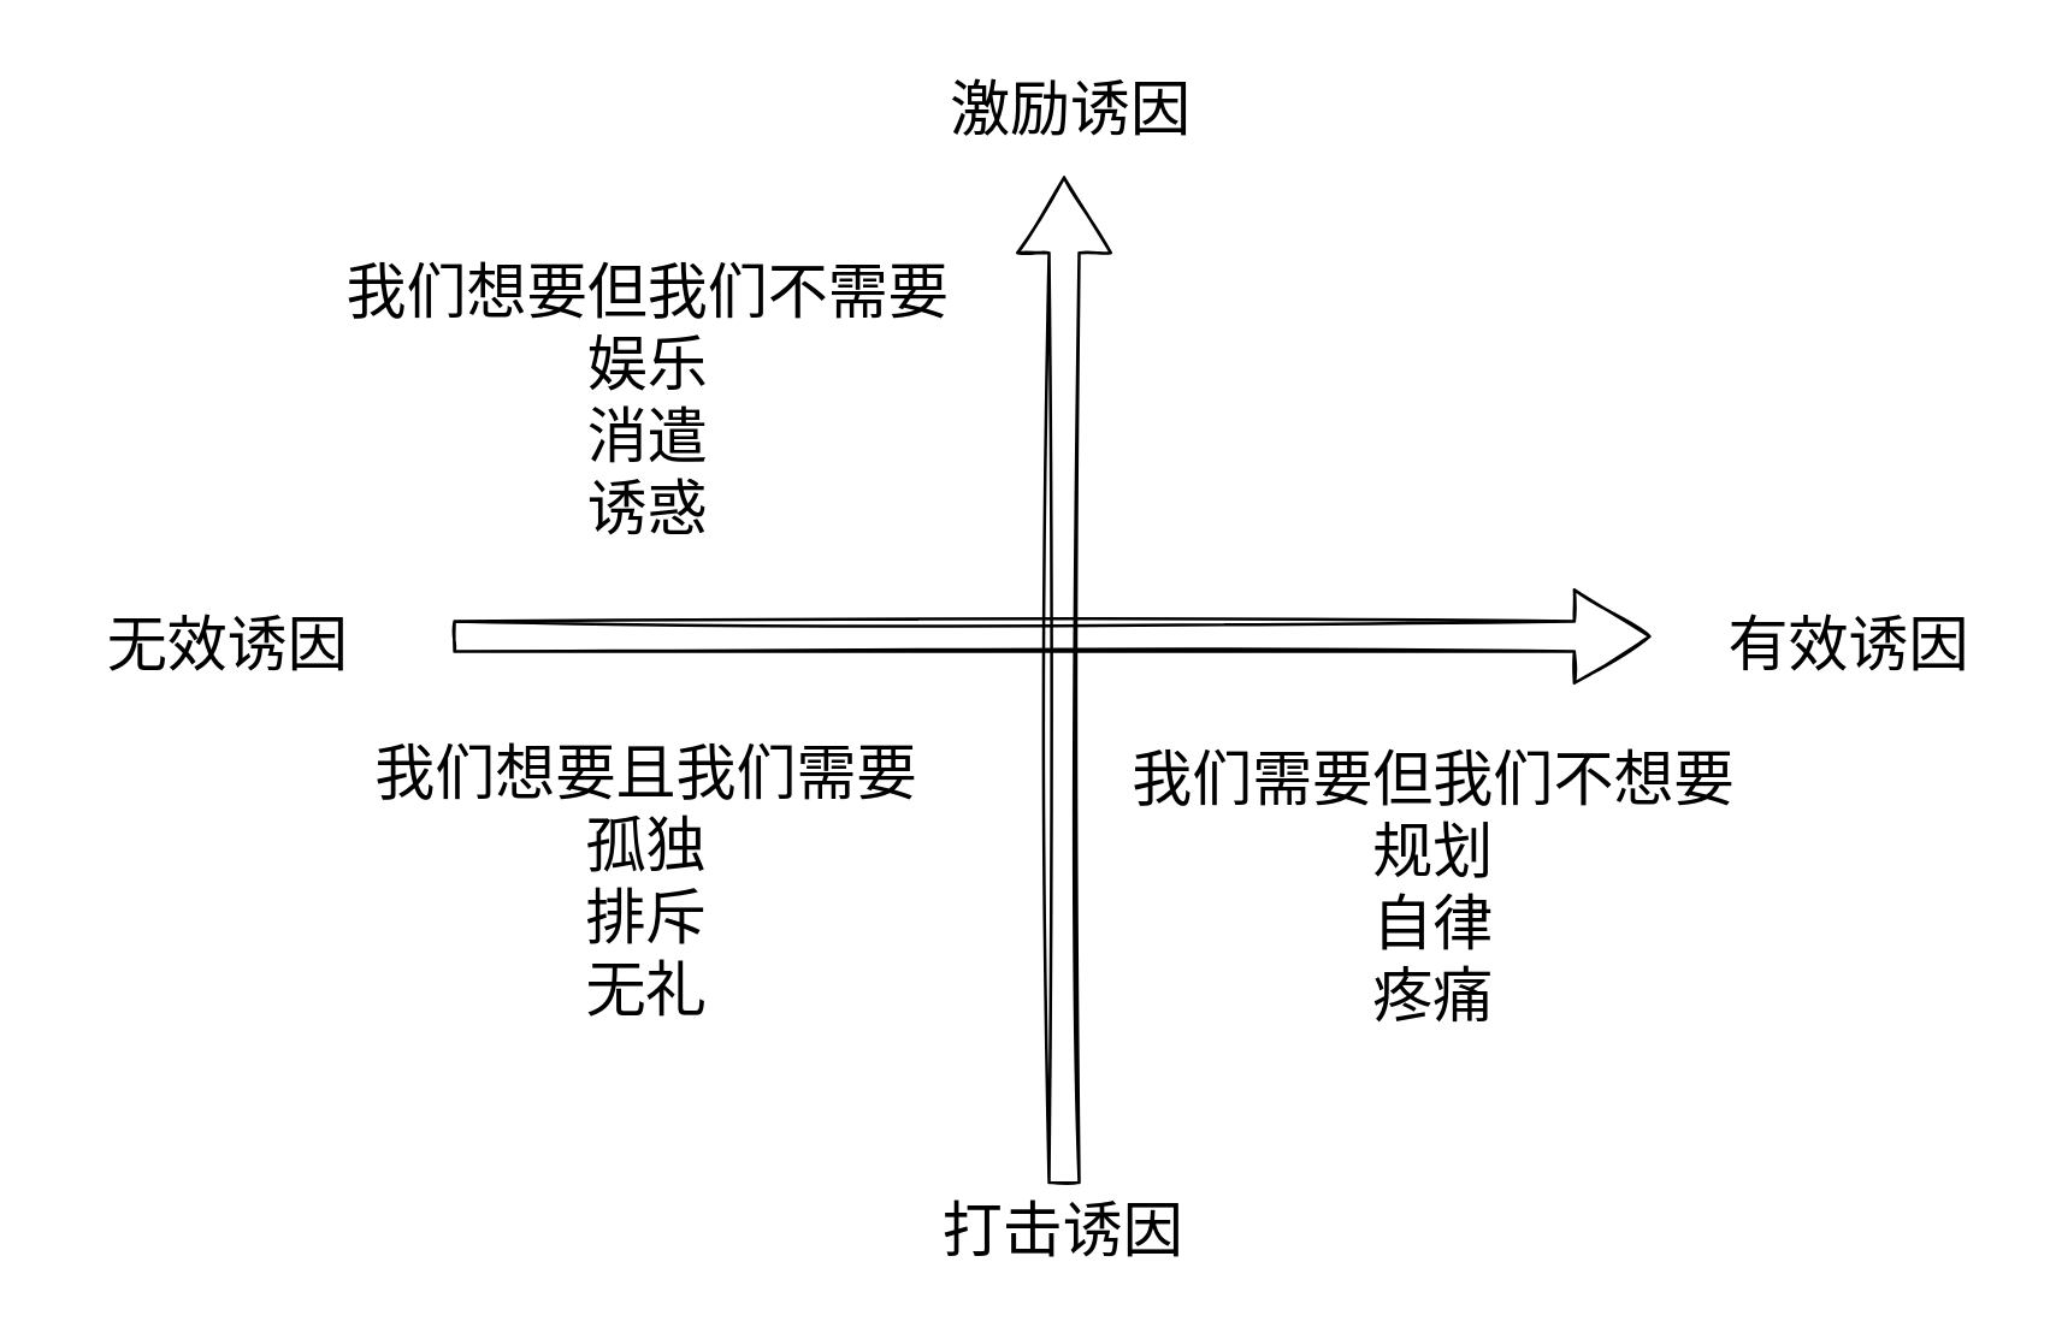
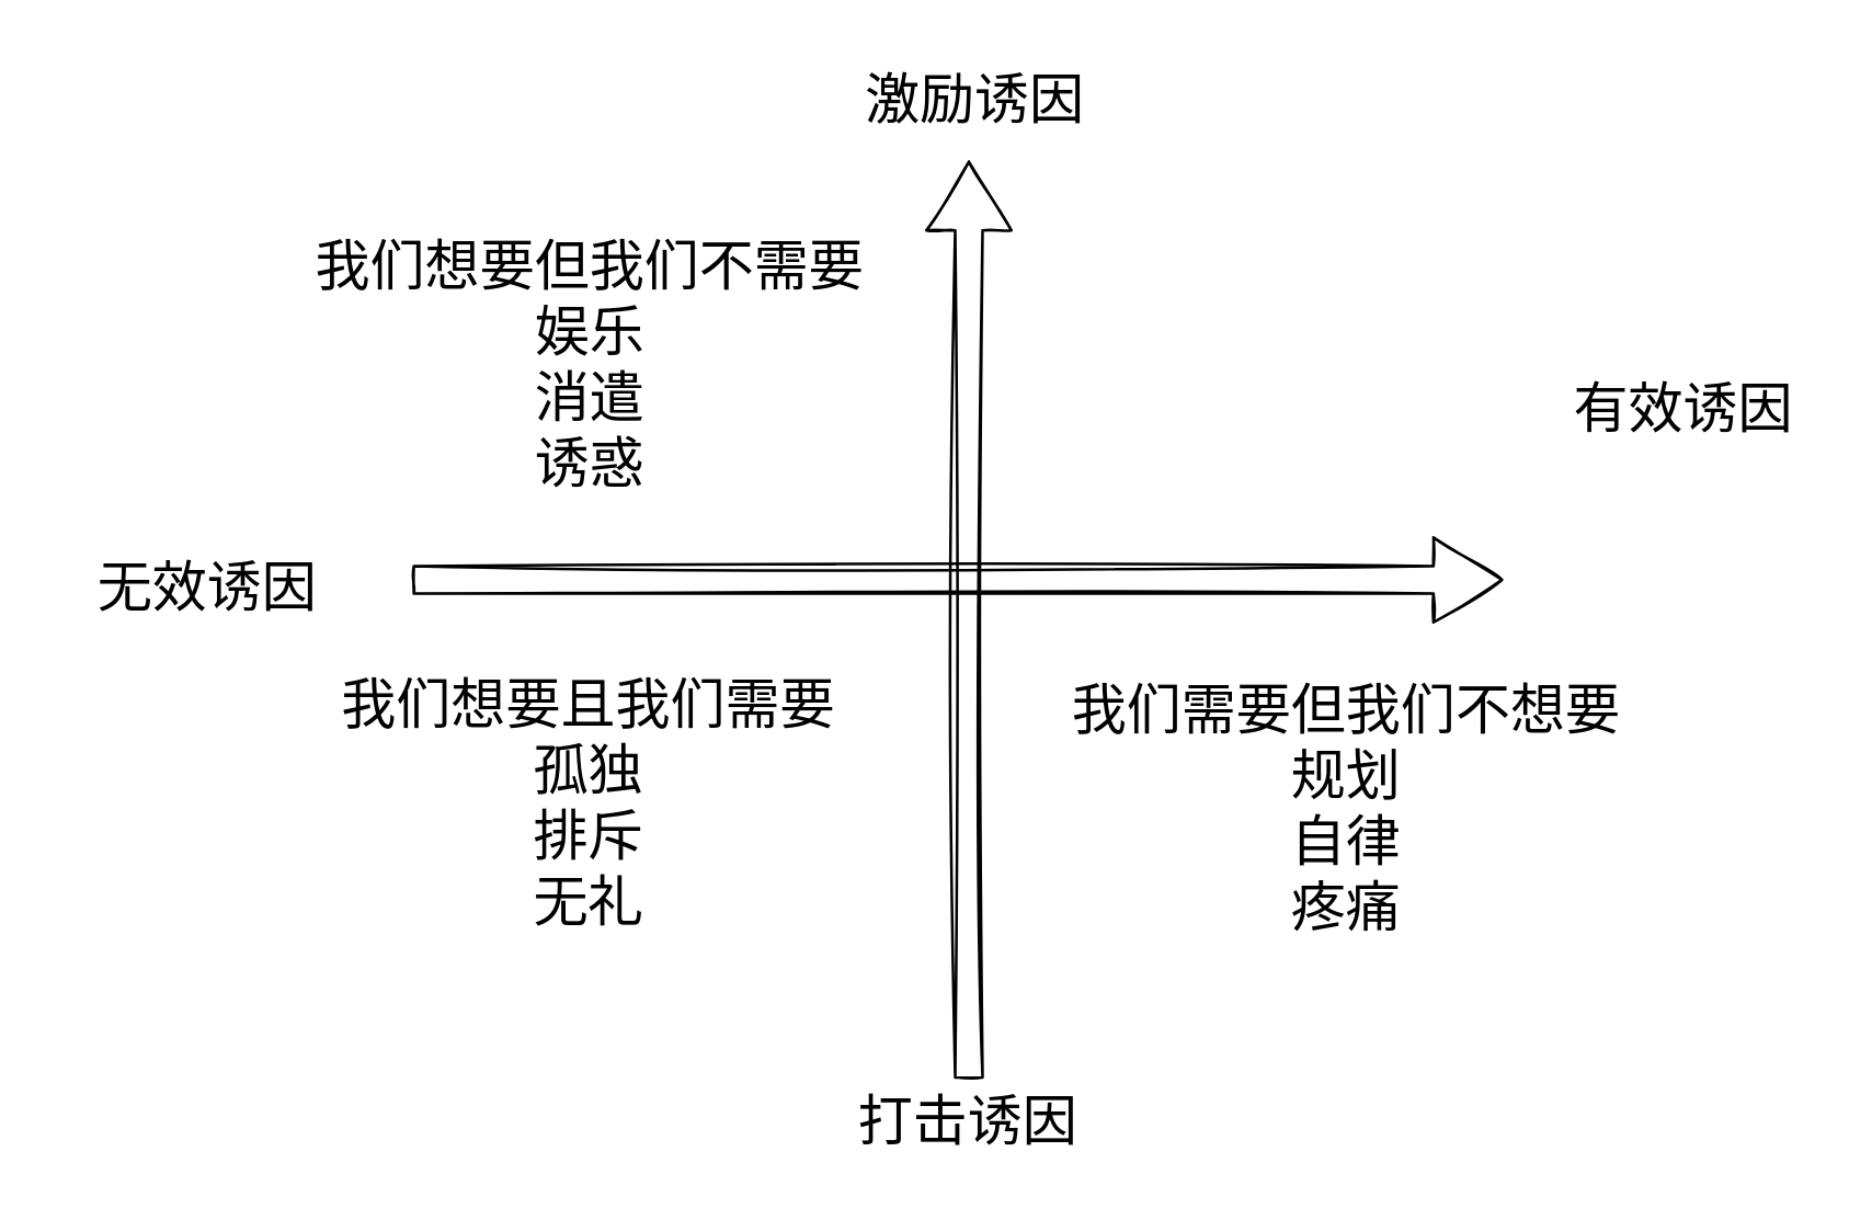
  <mxCell id="0" />
  <mxCell id="1" parent="0" />
  <mxCell id="2" value="" style="edgeStyle=none;orthogonalLoop=1;jettySize=auto;html=1;shape=flexArrow;rounded=1;startSize=8;endSize=8;sketch=1;hachureGap=4;fontFamily=Architects Daughter;fontSource=https%3A%2F%2Ffonts.googleapis.com%2Fcss%3Ffamily%3DArchitects%2BDaughter;fontSize=16;endArrow=open;sourcePerimeterSpacing=8;targetPerimeterSpacing=8;curved=1;" parent="1" edge="1"><mxGeometry width="140" relative="1" as="geometry"><mxPoint x="150" y="211" as="sourcePoint" /><mxPoint x="548" y="211" as="targetPoint" /><Array as="points" /></mxGeometry></mxCell>
  <mxCell id="3" value="" style="edgeStyle=none;orthogonalLoop=1;jettySize=auto;html=1;shape=flexArrow;rounded=1;startSize=8;endSize=8;sketch=1;hachureGap=4;fontFamily=Architects Daughter;fontSource=https%3A%2F%2Ffonts.googleapis.com%2Fcss%3Ffamily%3DArchitects%2BDaughter;fontSize=16;endArrow=open;sourcePerimeterSpacing=8;targetPerimeterSpacing=8;curved=1;" parent="1" edge="1"><mxGeometry width="140" relative="1" as="geometry"><mxPoint x="353" y="393" as="sourcePoint" /><mxPoint x="353" y="58" as="targetPoint" /><Array as="points" /></mxGeometry></mxCell>
  <mxCell id="4" value="激励诱因" style="text;strokeColor=none;fillColor=none;html=1;align=center;verticalAlign=middle;whiteSpace=wrap;rounded=0;sketch=1;hachureGap=4;fontFamily=Architects Daughter;fontSource=https%3A%2F%2Ffonts.googleapis.com%2Fcss%3Ffamily%3DArchitects%2BDaughter;fontSize=20;" parent="1" vertex="1"><mxGeometry x="308" y="20" width="95" height="30" as="geometry" /></mxCell>
  <mxCell id="5" value="打击诱因" style="text;strokeColor=none;fillColor=none;html=1;align=center;verticalAlign=middle;whiteSpace=wrap;rounded=0;sketch=1;hachureGap=4;fontFamily=Architects Daughter;fontSource=https%3A%2F%2Ffonts.googleapis.com%2Fcss%3Ffamily%3DArchitects%2BDaughter;fontSize=20;" parent="1" vertex="1"><mxGeometry x="301.5" y="393" width="101.5" height="30" as="geometry" /></mxCell>
- <mxCell id="6" value="有效诱因" style="text;strokeColor=none;fillColor=none;html=1;align=center;verticalAlign=middle;whiteSpace=wrap;rounded=0;sketch=1;hachureGap=4;fontFamily=Architects Daughter;fontSource=https%3A%2F%2Ffonts.googleapis.com%2Fcss%3Ffamily%3DArchitects%2BDaughter;fontSize=20;" parent="1" vertex="1"><mxGeometry x="567" y="198" width="94" height="30" as="geometry" /></mxCell>
+ <mxCell id="6" value="有效诱因" style="text;strokeColor=none;fillColor=none;html=1;align=center;verticalAlign=middle;whiteSpace=wrap;rounded=0;sketch=1;hachureGap=4;fontFamily=Architects Daughter;fontSource=https%3A%2F%2Ffonts.googleapis.com%2Fcss%3Ffamily%3DArchitects%2BDaughter;fontSize=20;" parent="1" vertex="1"><mxGeometry x="567" y="133" width="94" height="30" as="geometry" /></mxCell>
  <mxCell id="7" value="无效诱因" style="text;strokeColor=none;fillColor=none;html=1;align=center;verticalAlign=middle;whiteSpace=wrap;rounded=0;sketch=1;hachureGap=4;fontFamily=Architects Daughter;fontSource=https%3A%2F%2Ffonts.googleapis.com%2Fcss%3Ffamily%3DArchitects%2BDaughter;fontSize=20;" parent="1" vertex="1"><mxGeometry x="20" y="198" width="111" height="30" as="geometry" /></mxCell>
- <mxCell id="8" value="我们需要但我们不想要&lt;br&gt;规划&lt;br&gt;自律&lt;br&gt;疼痛" style="text;strokeColor=none;fillColor=none;html=1;align=center;verticalAlign=middle;whiteSpace=wrap;rounded=0;sketch=1;hachureGap=4;fontFamily=Architects Daughter;fontSource=https%3A%2F%2Ffonts.googleapis.com%2Fcss%3Ffamily%3DArchitects%2BDaughter;fontSize=20;" parent="1" vertex="1"><mxGeometry x="372" y="244" width="208" height="99" as="geometry" /></mxCell>
+ <mxCell id="8" value="我们需要但我们不想要&lt;br&gt;规划&lt;br&gt;自律&lt;br&gt;疼痛" style="text;strokeColor=none;fillColor=none;html=1;align=center;verticalAlign=middle;whiteSpace=wrap;rounded=0;sketch=1;hachureGap=4;fontFamily=Architects Daughter;fontSource=https%3A%2F%2Ffonts.googleapis.com%2Fcss%3Ffamily%3DArchitects%2BDaughter;fontSize=20;" parent="1" vertex="1"><mxGeometry x="387" y="244" width="208" height="99" as="geometry" /></mxCell>
  <mxCell id="9" value="我们想要但我们不需要&lt;br&gt;娱乐&lt;br&gt;消遣&lt;br&gt;诱惑" style="text;strokeColor=none;fillColor=none;html=1;align=center;verticalAlign=middle;whiteSpace=wrap;rounded=0;sketch=1;hachureGap=4;fontFamily=Architects Daughter;fontSource=https%3A%2F%2Ffonts.googleapis.com%2Fcss%3Ffamily%3DArchitects%2BDaughter;fontSize=20;" parent="1" vertex="1"><mxGeometry x="109" y="92" width="211.5" height="80" as="geometry" /></mxCell>
  <mxCell id="10" value="我们想要且我们需要&lt;br&gt;孤独&lt;br&gt;排斥&lt;br&gt;无礼" style="text;strokeColor=none;fillColor=none;html=1;align=center;verticalAlign=middle;whiteSpace=wrap;rounded=0;sketch=1;hachureGap=4;fontFamily=Architects Daughter;fontSource=https%3A%2F%2Ffonts.googleapis.com%2Fcss%3Ffamily%3DArchitects%2BDaughter;fontSize=20;" parent="1" vertex="1"><mxGeometry x="98.25" y="244" width="233" height="96" as="geometry" /></mxCell>
